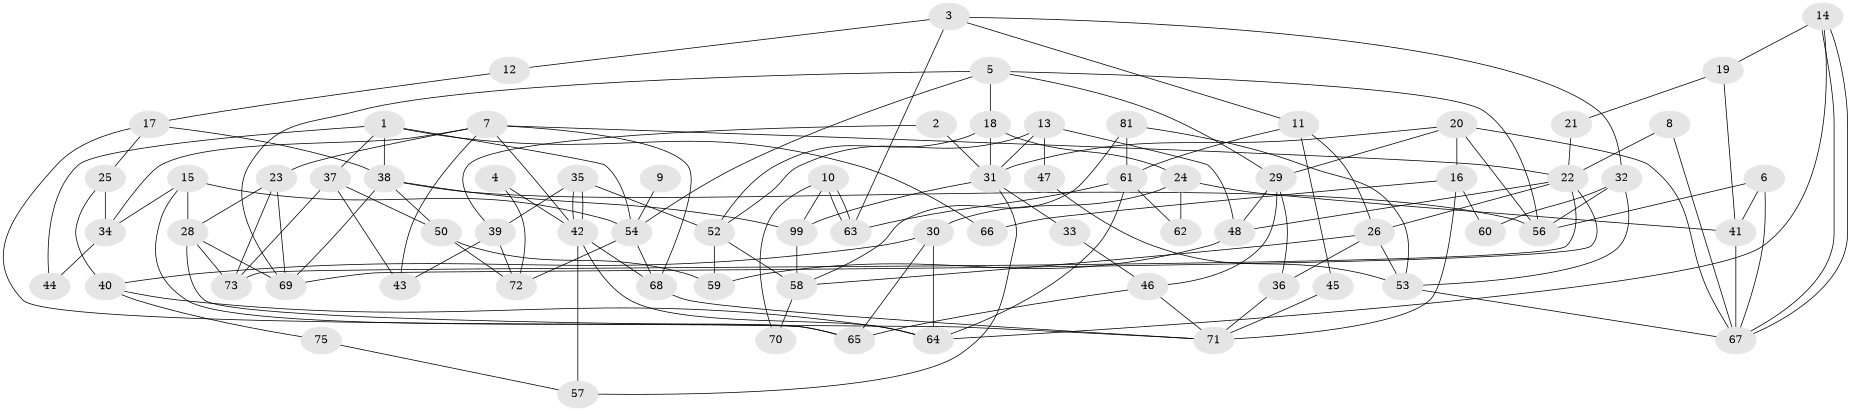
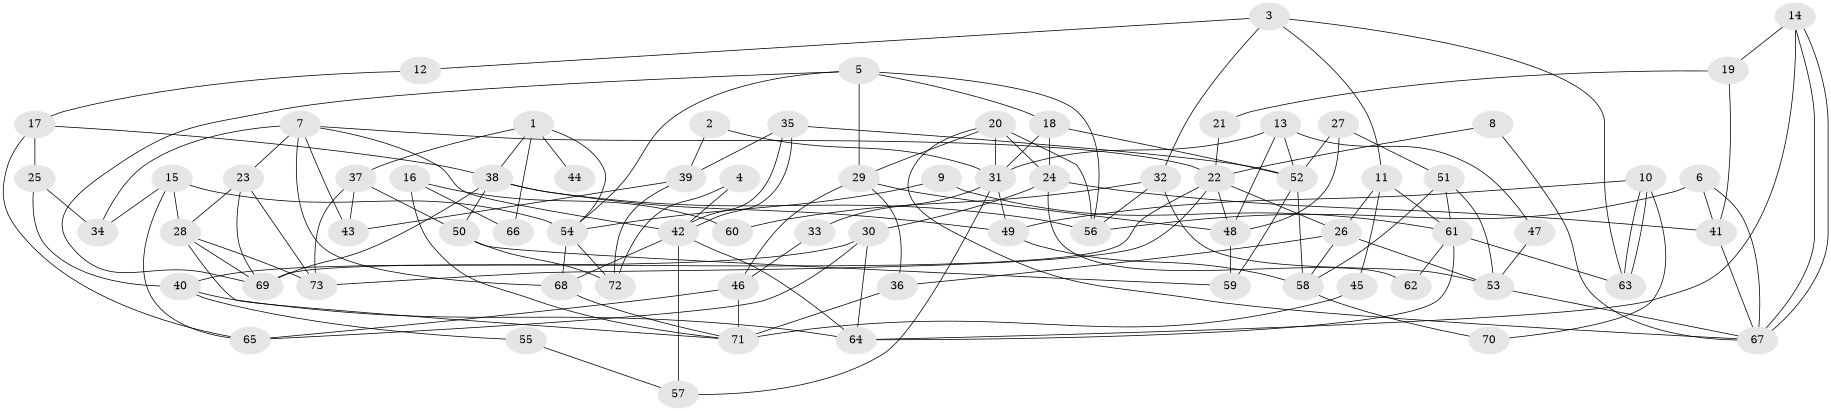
  graph {
    node [color=gray90 style=filled]
    1
    37
    38
    44
    54
    66
    43
    73
    50
    56
    69
-   49 [label=99]
+   49
    72
    68
    2
    31
    39
    33
    57
    3
    11
    12
    32
    63
    61
    26
    45
    17
    60
    53
    4
    42
    64
    5
    18
    29
    52
    24
    48
    36
    46
    6
    41
    67
    7
    22
    23
    34
    28
    71
    8
    9
    62
    10
    70
    58
    65
    25
    13
    47
    59
    14
    19
    21
    15
    16
    40
    30
    20
-   55 [label=75]
-   51 [label=81]
+   55
+   27
+   51
    35
    1 -- 37
    1 -- 38
    1 -- 44
    1 -- 54
    1 -- 66
    37 -- 43
    37 -- 73
    37 -- 50
    38 -- 50
    38 -- 56
    38 -- 69
    38 -- 49
    54 -- 72
    54 -- 68
    50 -- 72
    50 -- 59
    49 -- 58
    68 -- 71
    2 -- 31
    2 -- 39
    31 -- 49
    31 -- 33
    31 -- 57
    39 -- 43
    39 -- 72
    33 -- 46
    3 -- 11
    3 -- 12
    3 -- 32
    3 -- 63
    11 -- 61
    11 -- 26
    11 -- 45
    12 -- 17
    32 -- 56
    32 -- 60
    32 -- 53
    61 -- 63
    61 -- 64
    61 -- 62
    26 -- 53
    26 -- 36
    26 -- 58
    45 -- 71
    17 -- 38
    17 -- 65
    17 -- 25
    53 -- 67
    4 -- 72
    4 -- 42
    42 -- 68
    42 -- 57
    42 -- 64
    5 -- 54
    5 -- 56
    5 -- 69
    5 -- 18
    5 -- 29
    18 -- 31
    18 -- 52
    18 -- 24
    29 -- 48
    29 -- 36
    29 -- 46
    52 -- 58
    52 -- 59
    24 -- 41
    24 -- 62
    24 -- 30
    48 -- 59
    36 -- 71
    46 -- 71
    46 -- 65
    6 -- 56
    6 -- 41
    6 -- 67
    41 -- 67
    7 -- 43
    7 -- 68
    7 -- 42
    7 -- 22
    7 -- 23
    7 -- 34
    22 -- 73
    22 -- 69
    22 -- 26
    22 -- 48
    23 -- 73
    23 -- 69
    23 -- 28
-   34 -- 44
    28 -- 73
    28 -- 69
    28 -- 71
    8 -- 67
    8 -- 22
    9 -- 54
+   9 -- 61
    10 -- 49
    10 -- 63
    10 -- 63
    10 -- 70
    58 -- 70
    25 -- 34
    25 -- 40
    13 -- 31
    13 -- 52
    13 -- 48
    13 -- 47
    47 -- 53
    14 -- 64
    14 -- 67
    14 -- 67
    14 -- 19
    19 -- 41
    19 -- 21
    21 -- 22
    15 -- 54
    15 -- 34
    15 -- 28
    15 -- 65
    16 -- 66
    16 -- 60
    16 -- 71
    40 -- 64
    40 -- 55
    30 -- 64
    30 -- 65
    30 -- 40
    20 -- 56
    20 -- 31
    20 -- 29
-   20 -- 16
+   20 -- 24
    20 -- 67
    55 -- 57
+   27 -- 52
+   27 -- 48
+   27 -- 51
    51 -- 61
    51 -- 53
    51 -- 58
    35 -- 39
    35 -- 42
    35 -- 42
    35 -- 52
  }
